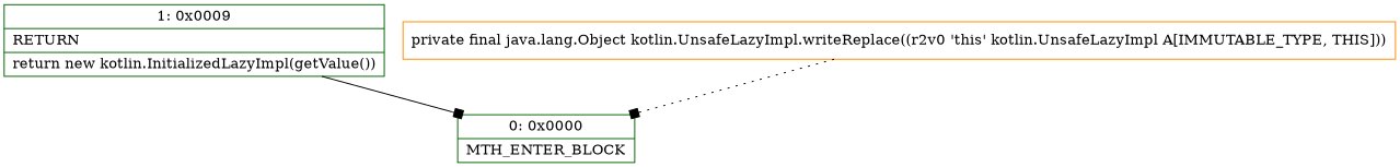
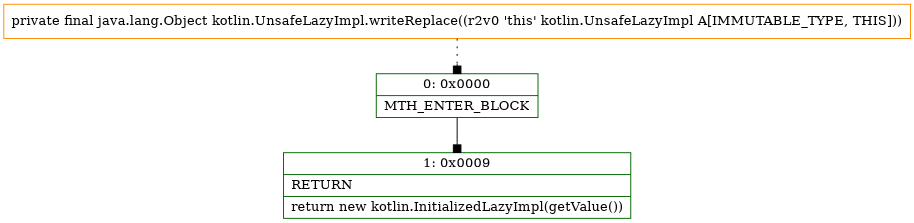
  digraph {
    node [shape=record color=darkgreen]
    edge [arrowhead=box]
    n1 [label="{0\:\ 0x0000|MTH_ENTER_BLOCK\l}"]
    n2 [label="{1\:\ 0x0009|RETURN\l|return new kotlin.InitializedLazyImpl(getValue())\l}"]
    n3 [label="{private final java.lang.Object kotlin.UnsafeLazyImpl.writeReplace((r2v0 'this' kotlin.UnsafeLazyImpl A[IMMUTABLE_TYPE, THIS])) }" color=darkorange]
-   n2 -> n1 [style=solid]
+   n1 -> n2 [style=solid]
    n3 -> n1 [style=dotted]
  }
